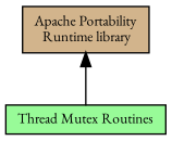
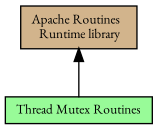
  digraph {
    rankdir=TB
    fontname="EB Garamond"
    node [color=black fontname="EB Garamond" fontsize=10 shape=record style=filled]
    n1 [fillcolor=palegreen fontcolor=black height=0.2 label="Thread Mutex Routines" width=0.4]
-   n2 [fillcolor=tan height=0.2 label="Apache Portability\l Runtime library" width=0.4]
+   n2 [fillcolor=tan height=0.2 label="Apache Routines\l Runtime library" width=0.4]
    n2 -> n1 [dir=back fontname="EB Garamond" fontsize=10 labelfontname=Helvetica labelfontsize=10 shape=plaintext style=solid color=black]
  }
